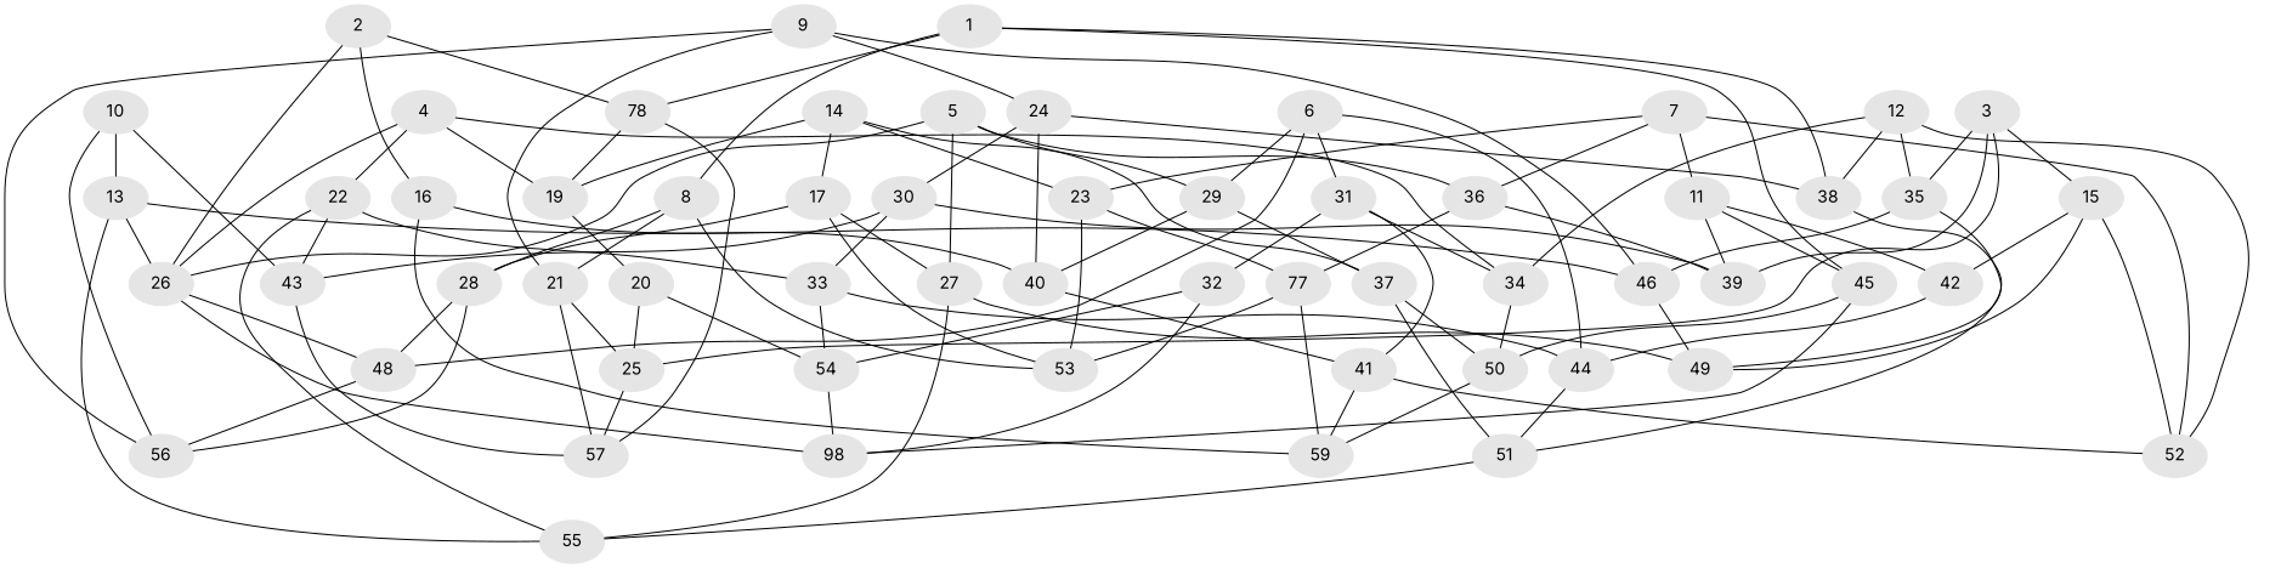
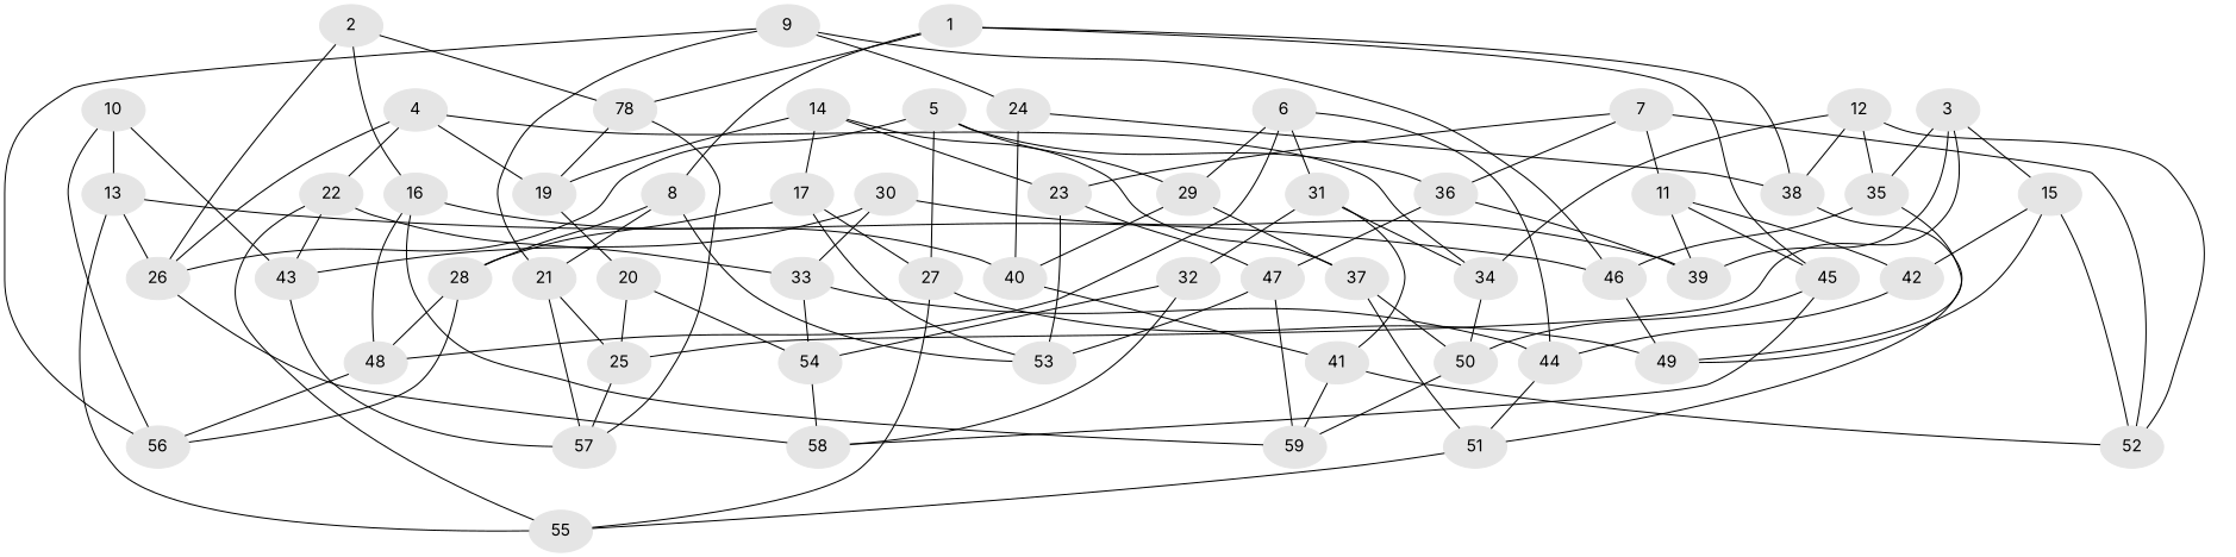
  graph {
    fontname=Inter
    node [color=gray90 fontname=Inter style=filled]
    edge [fontname=Inter]
    1
    8
    n3 [label=78]
    38
    45
    21
    28
    53
    19
    57
    51
-   58 [label=98]
+   58
    50
    2
    16
    26
    10
    56
    13
    43
    48
    40
    59
    3
    15
    25
    35
    39
    52
    42
    49
    46
    4
    22
    34
    20
    55
    33
    5
    27
    29
    36
    37
-   47 [label=77]
+   47
    6
    31
    44
    32
    41
    7
    11
    23
    9
    24
    30
    12
    14
    17
    54
    1 -- 8
    1 -- n3
    1 -- 38
    1 -- 45
    8 -- 21
    8 -- 28
    8 -- 53
    n3 -- 19
    n3 -- 57
    38 -- 51
    45 -- 58
    45 -- 50
    21 -- 57
    21 -- 25
    28 -- 56
    28 -- 48
    19 -- 20
    51 -- 55
    50 -- 59
    2 -- n3
    2 -- 16
    2 -- 26
-   26 -- 48
+   16 -- 48
    16 -- 40
    16 -- 59
    26 -- 58
    10 -- 56
    10 -- 13
    10 -- 43
    13 -- 26
    13 -- 46
    13 -- 55
    43 -- 57
    48 -- 56
    40 -- 41
    3 -- 15
    3 -- 25
    3 -- 35
    3 -- 39
    15 -- 52
    15 -- 42
    15 -- 49
    25 -- 57
    35 -- 49
    35 -- 46
    42 -- 44
    46 -- 49
    4 -- 19
    4 -- 26
    4 -- 22
    4 -- 34
    22 -- 43
    22 -- 55
    22 -- 33
    34 -- 50
    20 -- 25
    20 -- 54
    33 -- 44
    33 -- 54
    5 -- 26
    5 -- 27
    5 -- 29
    5 -- 36
    27 -- 49
    27 -- 55
    29 -- 40
    29 -- 37
    36 -- 39
    36 -- 47
    37 -- 51
    37 -- 50
    47 -- 53
    47 -- 59
    6 -- 48
    6 -- 29
    6 -- 31
    6 -- 44
    31 -- 34
    31 -- 32
    31 -- 41
    44 -- 51
    32 -- 58
    32 -- 54
    41 -- 59
    41 -- 52
    7 -- 52
    7 -- 36
    7 -- 11
    7 -- 23
    11 -- 45
    11 -- 39
    11 -- 42
    23 -- 53
    23 -- 47
    9 -- 21
    9 -- 56
    9 -- 46
    9 -- 24
    24 -- 38
    24 -- 40
-   24 -- 30
    30 -- 43
    30 -- 39
    30 -- 33
    12 -- 38
    12 -- 35
    12 -- 52
    12 -- 34
    14 -- 19
    14 -- 37
    14 -- 23
    14 -- 17
    17 -- 28
    17 -- 53
    17 -- 27
    54 -- 58
  }
